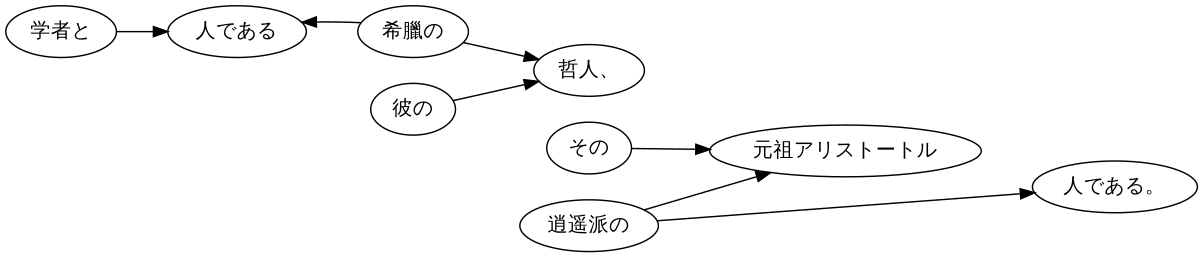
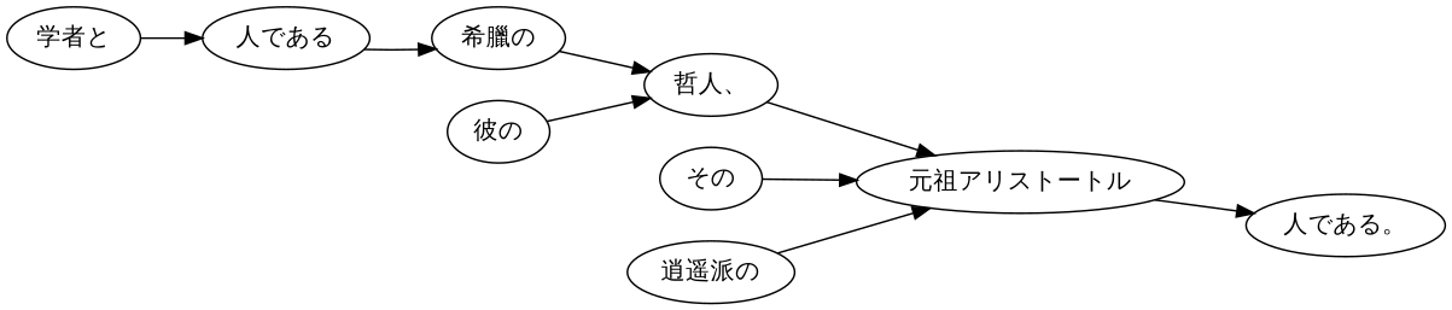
  digraph {
    fontname=Merriweather
    rankdir=LR
    node [fontname=Merriweather]
    edge [fontname=Merriweather]
    n1 [label="学者と"]
    n2 [label="人である"]
    n3 [label="希臘の"]
    n4 [label="哲人、"]
    n5 [label="彼の"]
    n6 [label="元祖アリストートル"]
    n7 [label="人である。"]
    n8 [label="逍遥派の"]
    n9 [label="その"]
    n1 -> n2
-   n3 -> n2
+   n2 -> n3
    n3 -> n4
+   n4 -> n6
    n5 -> n4
-   n8 -> n7
+   n6 -> n7
    n8 -> n6
    n9 -> n6
  }
